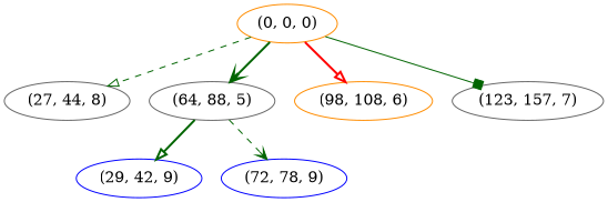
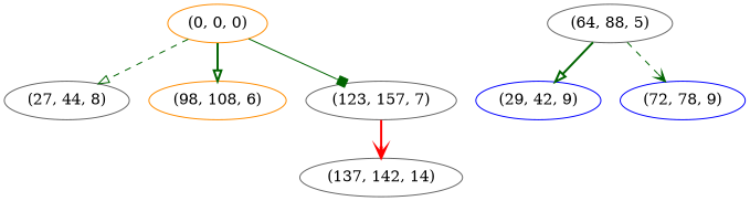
  digraph {
    node [color=gray40]
    edge [arrowhead=onormal color=darkgreen style=bold]
    "(0, 0, 0)" [color=darkorange]
    "(27, 44, 8)"
    "(64, 88, 5)"
    "(98, 108, 6)" [color=darkorange]
    "(123, 157, 7)"
    "(29, 42, 9)" [color=blue]
    "(72, 78, 9)" [color=blue]
+   "(137, 142, 14)"
    "(0, 0, 0)" -> "(27, 44, 8)" [style=dashed]
-   "(0, 0, 0)" -> "(64, 88, 5)" [arrowhead=vee]
-   "(0, 0, 0)" -> "(98, 108, 6)" [color=red]
+   "(0, 0, 0)" -> "(98, 108, 6)"
    "(0, 0, 0)" -> "(123, 157, 7)" [arrowhead=box style=solid]
    "(64, 88, 5)" -> "(29, 42, 9)"
    "(64, 88, 5)" -> "(72, 78, 9)" [arrowhead=vee style=dashed]
+   "(123, 157, 7)" -> "(137, 142, 14)" [arrowhead=vee color=red]
  }
